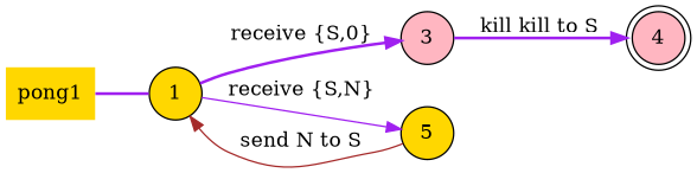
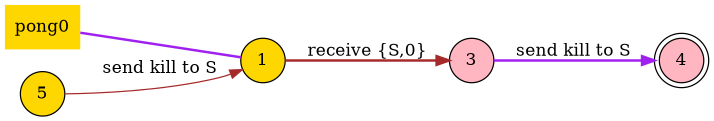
  digraph {
    rankdir=LR
    node [fillcolor=gold shape=circle style=filled]
    edge [color=purple style=bold]
-   n1 [label=pong1 shape=plaintext]
+   n1 [label=pong0 shape=plaintext]
    n2 [label=1]
    n3 [fillcolor=lightpink label=3]
    n4 [label=5]
    n5 [fillcolor=lightpink label=4 shape=doublecircle]
    n1 -> n2 [arrowhead=none]
-   n2 -> n3 [label="receive {S,0}"]
-   n2 -> n4 [label="receive {S,N}" style=solid]
-   n3 -> n5 [label="kill kill to S"]
-   n4 -> n2 [color=brown label="send N to S" style=solid]
+   n2 -> n3 [color=brown label="receive {S,0}"]
+   n3 -> n5 [label="send kill to S"]
+   n4 -> n2 [color=brown label="send kill to S" style=solid]
  }
